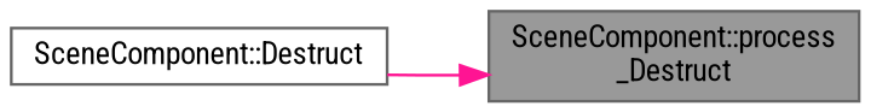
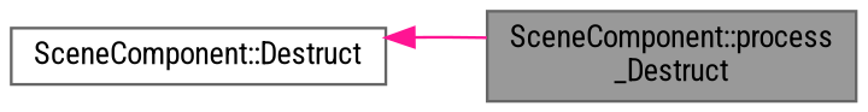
  digraph {
    rankdir=RL
    fontname="Roboto Condensed"
    node [fontname="Roboto Condensed" fontsize=11 shape=box style=filled]
    n1 [color=gray40 fillcolor=grey60 fontcolor=black height=0.2 label="SceneComponent::process\l_Destruct" width=0.4]
    n2 [color=grey40 fillcolor=white height=0.2 label="SceneComponent::Destruct" width=0.4]
-   n1 -> n2 [color=deeppink dir=back fontname="Roboto Condensed" fontsize=11 labelfontname=Helvetica labelfontsize=10 style=solid]
+   n2 -> n1 [color=deeppink dir=back fontname="Roboto Condensed" fontsize=11 labelfontname=Helvetica labelfontsize=10 style=solid]
  }
